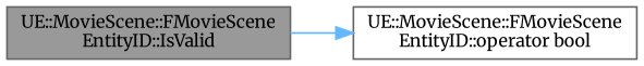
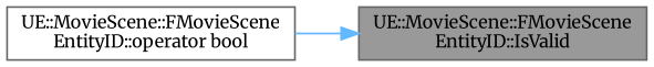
  digraph {
    rankdir=RL
    fontname=Merriweather
    node [fontname=Merriweather fontsize=10 shape=box style=filled]
    n1 [color=gray40 fillcolor=grey60 fontcolor=black height=0.2 label="UE::MovieScene::FMovieScene\lEntityID::IsValid" width=0.4]
    n2 [color=grey40 fillcolor=white height=0.2 label="UE::MovieScene::FMovieScene\lEntityID::operator bool" width=0.4]
-   n2 -> n1 [color=steelblue1 dir=back fontname=Merriweather fontsize=10 labelfontname=Helvetica labelfontsize=10 style=solid]
+   n1 -> n2 [color=steelblue1 dir=back fontname=Merriweather fontsize=10 labelfontname=Helvetica labelfontsize=10 style=solid]
  }
